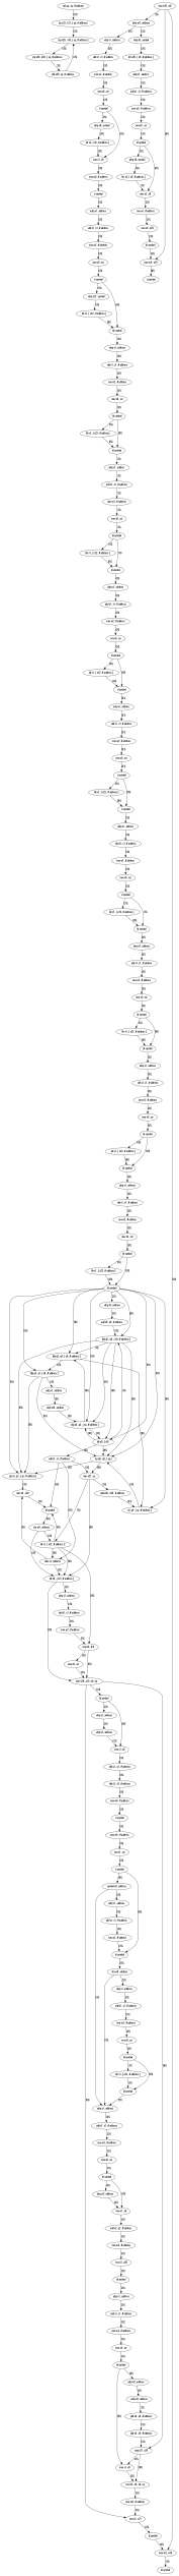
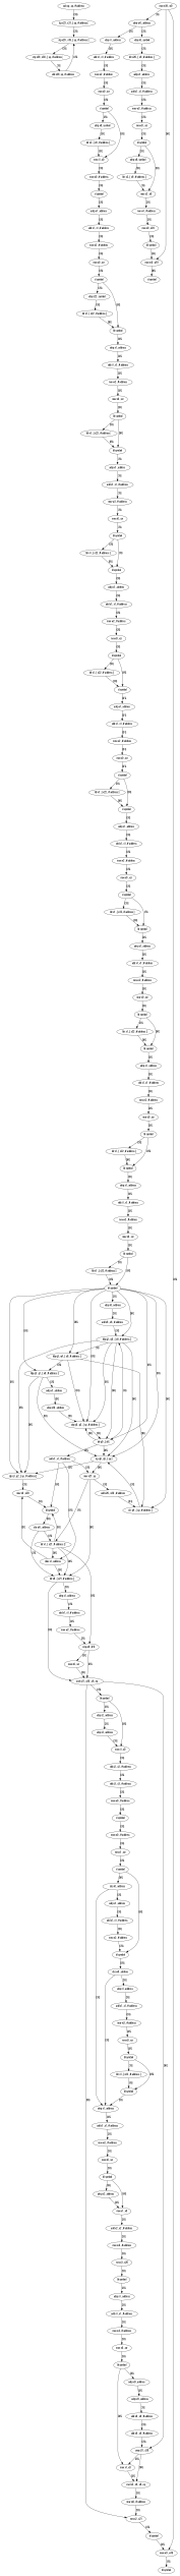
  digraph {
    fontname=Oswald
    node [fontname=Oswald]
    edge [fontname=Oswald]
    n1 [label="sub sp , sp , # address"]
    n2 [label="stp x22 , x21 , [ sp , # address ]"]
    n3 [label="stp x20 , x19 , [ sp , # address ]"]
    n4 [label="stp x29 , x30 , [ sp , # address ]"]
    n5 [label="add x29 , sp , # address"]
    n6 [label="mov w19 , w0"]
    n7 [label="cbnz w0 , address"]
    n8 [label="mov w0 , w19"]
    n9 [label="mov w0 , w19"]
    n10 [label="adrp x8 , symbol"]
    n11 [label="adrp x1 , address"]
    n12 [label="bl symbol"]
    n13 [label="bl symbol"]
    n14 [label="ldr x20 , [ x8 , # address ]"]
    n15 [label="add x1 , x1 , # address"]
    n16 [label="adrp x1 , address"]
    n17 [label="mov w2 , # address"]
    n18 [label="add x1 , x1 , # address"]
    n19 [label="mov w2 , # address"]
    n20 [label="mov x0 , xzr"]
    n21 [label="bl symbol"]
    n22 [label="adrp x8 , symbol"]
    n23 [label="mov x2 , x0"]
    n24 [label="ldr x3 , [ x8 , # address ]"]
    n25 [label="mov w1 , # address"]
    n26 [label="mov x0 , x20"]
    n27 [label="bl symbol"]
    n28 [label="mov x0 , xzr"]
    n29 [label="bl symbol"]
    n30 [label="adrp x8 , symbol"]
    n31 [label="mov x1 , x0"]
    n32 [label="ldr x2 , [ x8 , # address ]"]
    n33 [label="mov w0 , # address"]
    n34 [label="bl symbol"]
    n35 [label="adrp x1 , address"]
    n36 [label="add x1 , x1 , # address"]
    n37 [label="mov w2 , # address"]
    n38 [label="mov x0 , xzr"]
    n39 [label="bl symbol"]
    n40 [label="adrp x22 , symbol"]
    n41 [label="bl symbol"]
    n42 [label="ldr x1 , [ x22 , # address ]"]
    n43 [label="adrp x1 , address"]
    n44 [label="add x1 , x1 , # address"]
    n45 [label="mov w2 , # address"]
    n46 [label="mov x0 , xzr"]
    n47 [label="bl symbol"]
    n48 [label="ldr x1 , [ x22 , # address ]"]
    n49 [label="bl symbol"]
    n50 [label="adrp x1 , address"]
    n51 [label="add x1 , x1 , # address"]
    n52 [label="mov w2 , # address"]
    n53 [label="mov x0 , xzr"]
    n54 [label="bl symbol"]
    n55 [label="ldr x1 , [ x22 , # address ]"]
    n56 [label="bl symbol"]
    n57 [label="adrp x1 , address"]
    n58 [label="add x1 , x1 , # address"]
    n59 [label="mov w2 , # address"]
    n60 [label="mov x0 , xzr"]
    n61 [label="bl symbol"]
    n62 [label="ldr x1 , [ x22 , # address ]"]
    n63 [label="bl symbol"]
    n64 [label="adrp x1 , address"]
    n65 [label="add x1 , x1 , # address"]
    n66 [label="mov w2 , # address"]
    n67 [label="mov x0 , xzr"]
    n68 [label="bl symbol"]
    n69 [label="ldr x1 , [ x22 , # address ]"]
    n70 [label="bl symbol"]
    n71 [label="adrp x1 , address"]
    n72 [label="add x1 , x1 , # address"]
    n73 [label="mov w2 , # address"]
    n74 [label="mov x0 , xzr"]
    n75 [label="bl symbol"]
    n76 [label="ldr x1 , [ x22 , # address ]"]
    n77 [label="bl symbol"]
    n78 [label="adrp x1 , address"]
    n79 [label="add x1 , x1 , # address"]
    n80 [label="mov w2 , # address"]
    n81 [label="mov x0 , xzr"]
    n82 [label="bl symbol"]
    n83 [label="ldr x1 , [ x22 , # address ]"]
    n84 [label="bl symbol"]
    n85 [label="adrp x1 , address"]
    n86 [label="add x1 , x1 , # address"]
    n87 [label="mov w2 , # address"]
    n88 [label="mov x0 , xzr"]
    n89 [label="bl symbol"]
    n90 [label="ldr x1 , [ x22 , # address ]"]
    n91 [label="bl symbol"]
    n92 [label="adrp x1 , address"]
    n93 [label="add x1 , x1 , # address"]
    n94 [label="mov w2 , # address"]
    n95 [label="mov x0 , xzr"]
    n96 [label="bl symbol"]
    n97 [label="ldr x1 , [ x22 , # address ]"]
    n98 [label="bl symbol"]
    n99 [label="adrp x8 , address"]
    n100 [label="ldp q2 , q0 , [ x8 , # address ]"]
    n101 [label="ldp q3 , q4 , [ x8 , # address ]"]
    n102 [label="ldp q5 , q1 , [ x8 , # address ]"]
    n103 [label="stp q0 , q3 , [ sp , # address ]"]
    n104 [label="ldr q0 , [ x8 ]"]
    n105 [label="str q4 , [ sp , # address ]"]
    n106 [label="stp q0 , q5 , [ sp ]"]
    n107 [label="stp q1 , q2 , [ sp , # address ]"]
    n108 [label="add x8 , x8 , # address"]
    n109 [label="adrp x1 , address"]
    n110 [label="add x1 , x1 , # address"]
    n111 [label="mov x21 , sp"]
    n112 [label="mov x0 , x20"]
    n113 [label="adrp x20 , address"]
    n114 [label="cbnz x1 , address"]
    n115 [label="bl symbol"]
    n116 [label="add x20 , x20 , # address"]
    n117 [label="ldr x8 , [ x21 , # address ]"]
    n118 [label="ldr x1 , [ x21 , # address ]!"]
    n119 [label="cbz w0 , address"]
    n120 [label="adrp x1 , address"]
-   n121 [label="csel x29 , x20 , x8 , eq"]
+   n121 [label="csel x21 , x20 , x8 , eq"]
    n122 [label="cmp x8 , # 0"]
    n123 [label="add x1 , x1 , # address"]
    n124 [label="mov x0 , xzr"]
    n125 [label="bl symbol"]
    n126 [label="cmp x21 , x20"]
    n127 [label="mov x2 , x21"]
    n128 [label="mov w2 , # address"]
    n129 [label="adrp x2 , address"]
    n130 [label="mov x1 , x0"]
    n131 [label="mov x1 , x0"]
    n132 [label="csel x3 , x9 , x8 , eq"]
    n133 [label="bl symbol"]
    n134 [label="adrp x3 , address"]
    n135 [label="add x2 , x2 , # address"]
    n136 [label="add x3 , x3 , # address"]
    n137 [label="mov w0 , # address"]
    n138 [label="bl symbol"]
    n139 [label="mov w0 , # address"]
    n140 [label="mov x1 , xzr"]
    n141 [label="bl symbol"]
-   n142 [label="symbol x0 , address"]
+   n142 [label="cbz x0 , address"]
    n143 [label="bl symbol"]
    n144 [label="adrp x1 , address"]
    n145 [label="adrp x1 , address"]
    n146 [label="cbz w0 , address"]
    n147 [label="add x1 , x1 , # address"]
    n148 [label="add x1 , x1 , # address"]
    n149 [label="mov w2 , # address"]
    n150 [label="mov w2 , # address"]
    n151 [label="mov x0 , xzr"]
    n152 [label="bl symbol"]
    n153 [label="adrp x2 , address"]
    n154 [label="mov x1 , x0"]
    n155 [label="add x2 , x2 , # address"]
    n156 [label="mov w0 , # address"]
    n157 [label="mov x3 , x20"]
    n158 [label="bl symbol"]
    n159 [label="adrp x1 , address"]
    n160 [label="add x1 , x1 , # address"]
    n161 [label="mov w2 , # address"]
    n162 [label="mov x0 , xzr"]
    n163 [label="bl symbol"]
    n164 [label="adrp x8 , address"]
    n165 [label="adrp x9 , address"]
    n166 [label="add x8 , x8 , # address"]
    n167 [label="add x9 , x9 , # address"]
    n168 [label="mov w0 , # address"]
    n169 [label="adrp x1 , address"]
    n170 [label="add x1 , x1 , # address"]
    n171 [label="mov w2 , # address"]
    n172 [label="mov x0 , xzr"]
    n173 [label="bl symbol"]
    n174 [label="ldr x1 , [ x22 , # address ]"]
    n175 [label="bl symbol"]
    n1 -> n2 [label=CFG]
    n2 -> n3 [label=CFG]
    n3 -> n4 [label=CFG]
    n4 -> n5 [label=CFG]
    n5 -> n3 [label=CFG]
    n6 -> n7 [label=CFG]
    n6 -> n8 [label=DFG]
    n6 -> n9 [label=DFG]
    n7 -> n10 [label=CFG]
    n7 -> n11 [label=CFG]
    n8 -> n12 [label=DFG]
    n9 -> n13 [label=DFG]
    n10 -> n14 [label=CFG]
    n11 -> n15 [label=CFG]
    n14 -> n16 [label=CFG]
    n15 -> n17 [label=CFG]
    n16 -> n18 [label=CFG]
    n17 -> n28 [label=CFG]
    n18 -> n19 [label=CFG]
    n19 -> n20 [label=CFG]
    n20 -> n21 [label=CFG]
    n21 -> n22 [label=CFG]
    n21 -> n23 [label=DFG]
    n22 -> n24 [label=CFG]
    n23 -> n25 [label=CFG]
    n24 -> n23 [label=CFG]
    n25 -> n26 [label=CFG]
    n26 -> n27 [label=CFG]
    n27 -> n8 [label=CFG]
    n28 -> n29 [label=CFG]
    n29 -> n30 [label=CFG]
    n29 -> n31 [label=DFG]
    n30 -> n32 [label=CFG]
    n31 -> n33 [label=CFG]
    n32 -> n31 [label=CFG]
    n33 -> n34 [label=CFG]
    n34 -> n35 [label=CFG]
    n35 -> n36 [label=CFG]
    n36 -> n37 [label=CFG]
    n37 -> n38 [label=CFG]
    n38 -> n39 [label=CFG]
    n39 -> n40 [label=CFG]
    n39 -> n41 [label=DFG]
    n40 -> n42 [label=CFG]
    n41 -> n43 [label=CFG]
    n42 -> n41 [label=DFG]
    n43 -> n44 [label=CFG]
    n44 -> n45 [label=CFG]
    n45 -> n46 [label=CFG]
    n46 -> n47 [label=CFG]
    n47 -> n48 [label=CFG]
    n47 -> n49 [label=DFG]
    n48 -> n49 [label=DFG]
    n49 -> n50 [label=CFG]
    n50 -> n51 [label=CFG]
    n51 -> n52 [label=CFG]
    n52 -> n53 [label=CFG]
    n53 -> n54 [label=CFG]
    n54 -> n55 [label=CFG]
    n54 -> n56 [label=DFG]
    n55 -> n56 [label=DFG]
    n56 -> n57 [label=CFG]
    n57 -> n58 [label=CFG]
    n58 -> n59 [label=CFG]
    n59 -> n60 [label=CFG]
    n60 -> n61 [label=CFG]
    n61 -> n62 [label=CFG]
    n61 -> n63 [label=DFG]
    n62 -> n63 [label=DFG]
    n63 -> n64 [label=CFG]
    n64 -> n65 [label=CFG]
    n65 -> n66 [label=CFG]
    n66 -> n67 [label=CFG]
    n67 -> n68 [label=CFG]
    n68 -> n69 [label=CFG]
    n68 -> n70 [label=DFG]
    n69 -> n70 [label=DFG]
    n70 -> n71 [label=CFG]
    n71 -> n72 [label=CFG]
    n72 -> n73 [label=CFG]
    n73 -> n74 [label=CFG]
    n74 -> n75 [label=CFG]
    n75 -> n76 [label=CFG]
    n75 -> n77 [label=DFG]
    n76 -> n77 [label=DFG]
    n77 -> n78 [label=CFG]
    n78 -> n79 [label=CFG]
    n79 -> n80 [label=CFG]
    n80 -> n81 [label=CFG]
    n81 -> n82 [label=CFG]
    n82 -> n83 [label=CFG]
    n82 -> n84 [label=DFG]
    n83 -> n84 [label=DFG]
    n84 -> n85 [label=CFG]
    n85 -> n86 [label=CFG]
    n86 -> n87 [label=CFG]
    n87 -> n88 [label=CFG]
    n88 -> n89 [label=CFG]
    n89 -> n90 [label=CFG]
    n89 -> n91 [label=DFG]
    n90 -> n91 [label=DFG]
    n91 -> n92 [label=CFG]
    n92 -> n93 [label=CFG]
    n93 -> n94 [label=CFG]
    n94 -> n95 [label=CFG]
    n95 -> n96 [label=CFG]
    n96 -> n97 [label=CFG]
    n96 -> n98 [label=DFG]
    n97 -> n98 [label=DFG]
    n98 -> n99 [label=CFG]
    n98 -> n100 [label=DFG]
    n98 -> n101 [label=DFG]
    n98 -> n102 [label=DFG]
    n98 -> n103 [label=DFG]
    n98 -> n104 [label=DFG]
    n98 -> n105 [label=DFG]
    n98 -> n106 [label=DFG]
    n98 -> n107 [label=DFG]
    n99 -> n108 [label=CFG]
    n100 -> n101 [label=CFG]
    n100 -> n103 [label=DFG]
    n100 -> n104 [label=DFG]
    n100 -> n106 [label=DFG]
    n100 -> n107 [label=DFG]
    n101 -> n102 [label=CFG]
-   n103 -> n101 [label=DFG]
+   n101 -> n103 [label=DFG]
    n101 -> n105 [label=DFG]
    n102 -> n106 [label=DFG]
    n102 -> n107 [label=DFG]
    n102 -> n109 [label=CFG]
    n103 -> n104 [label=CFG]
    n104 -> n100 [label=DFG]
    n104 -> n103 [label=DFG]
    n104 -> n106 [label=DFG]
    n104 -> n110 [label=CFG]
    n105 -> n106 [label=CFG]
    n106 -> n107 [label=CFG]
    n106 -> n111 [label=DFG]
    n107 -> n112 [label=CFG]
    n108 -> n100 [label=CFG]
    n109 -> n113 [label=CFG]
    n110 -> n111 [label=CFG]
    n110 -> n114 [label=DFG]
    n110 -> n115 [label=DFG]
    n111 -> n116 [label=CFG]
    n111 -> n117 [label=DFG]
    n111 -> n118 [label=DFG]
    n112 -> n115 [label=CFG]
    n113 -> n103 [label=CFG]
    n114 -> n112 [label=CFG]
    n114 -> n117 [label=CFG]
    n115 -> n119 [label=DFG]
    n116 -> n105 [label=CFG]
    n117 -> n120 [label=CFG]
    n117 -> n121 [label=DFG]
    n118 -> n114 [label=DFG]
    n118 -> n115 [label=DFG]
    n118 -> n117 [label=DFG]
    n118 -> n122 [label=DFG]
    n119 -> n117 [label=CFG]
    n119 -> n118 [label=CFG]
    n120 -> n123 [label=CFG]
    n121 -> n125 [label=CFG]
    n121 -> n126 [label=DFG]
    n121 -> n127 [label=DFG]
    n122 -> n121 [label=DFG]
    n122 -> n124 [label=CFG]
    n123 -> n128 [label=CFG]
    n124 -> n121 [label=CFG]
    n125 -> n129 [label=CFG]
    n125 -> n130 [label=DFG]
    n126 -> n131 [label=CFG]
    n126 -> n132 [label=DFG]
    n127 -> n133 [label=CFG]
    n128 -> n122 [label=CFG]
    n129 -> n134 [label=CFG]
    n130 -> n135 [label=CFG]
    n131 -> n132 [label=CFG]
    n132 -> n168 [label=CFG]
    n133 -> n9 [label=CFG]
    n134 -> n130 [label=CFG]
    n135 -> n136 [label=CFG]
    n136 -> n137 [label=CFG]
    n137 -> n138 [label=CFG]
    n138 -> n139 [label=CFG]
    n139 -> n140 [label=CFG]
    n140 -> n141 [label=CFG]
    n141 -> n142 [label=DFG]
    n141 -> n143 [label=DFG]
    n142 -> n144 [label=CFG]
    n142 -> n145 [label=CFG]
    n143 -> n146 [label=DFG]
    n144 -> n147 [label=CFG]
    n145 -> n148 [label=CFG]
    n146 -> n144 [label=CFG]
    n146 -> n169 [label=CFG]
    n147 -> n149 [label=CFG]
    n148 -> n150 [label=CFG]
    n149 -> n151 [label=CFG]
    n150 -> n143 [label=CFG]
    n151 -> n152 [label=CFG]
    n152 -> n153 [label=CFG]
    n152 -> n154 [label=DFG]
    n153 -> n154 [label=CFG]
    n154 -> n155 [label=CFG]
    n155 -> n156 [label=CFG]
    n156 -> n157 [label=CFG]
    n157 -> n158 [label=CFG]
    n158 -> n159 [label=CFG]
    n159 -> n160 [label=CFG]
    n160 -> n161 [label=CFG]
    n161 -> n162 [label=CFG]
    n162 -> n163 [label=CFG]
    n163 -> n131 [label=DFG]
    n163 -> n164 [label=CFG]
    n164 -> n165 [label=CFG]
    n165 -> n166 [label=CFG]
    n166 -> n167 [label=CFG]
    n167 -> n126 [label=CFG]
    n168 -> n127 [label=CFG]
    n169 -> n170 [label=CFG]
    n170 -> n171 [label=CFG]
    n171 -> n172 [label=CFG]
    n172 -> n173 [label=CFG]
    n173 -> n174 [label=CFG]
    n173 -> n175 [label=DFG]
    n174 -> n175 [label=DFG]
    n175 -> n144 [label=CFG]
  }
